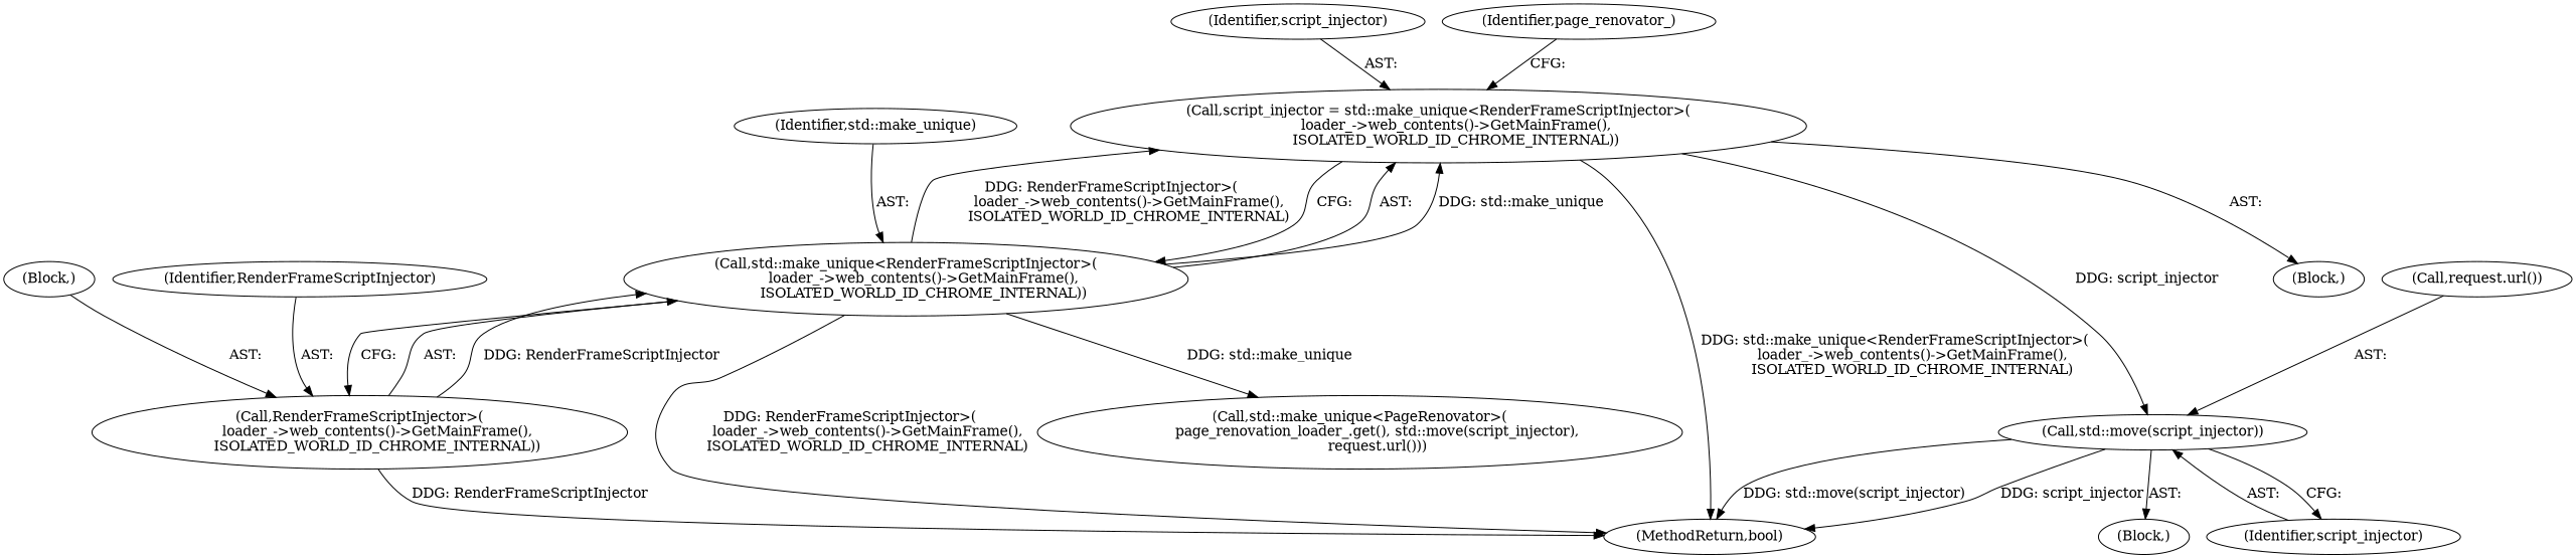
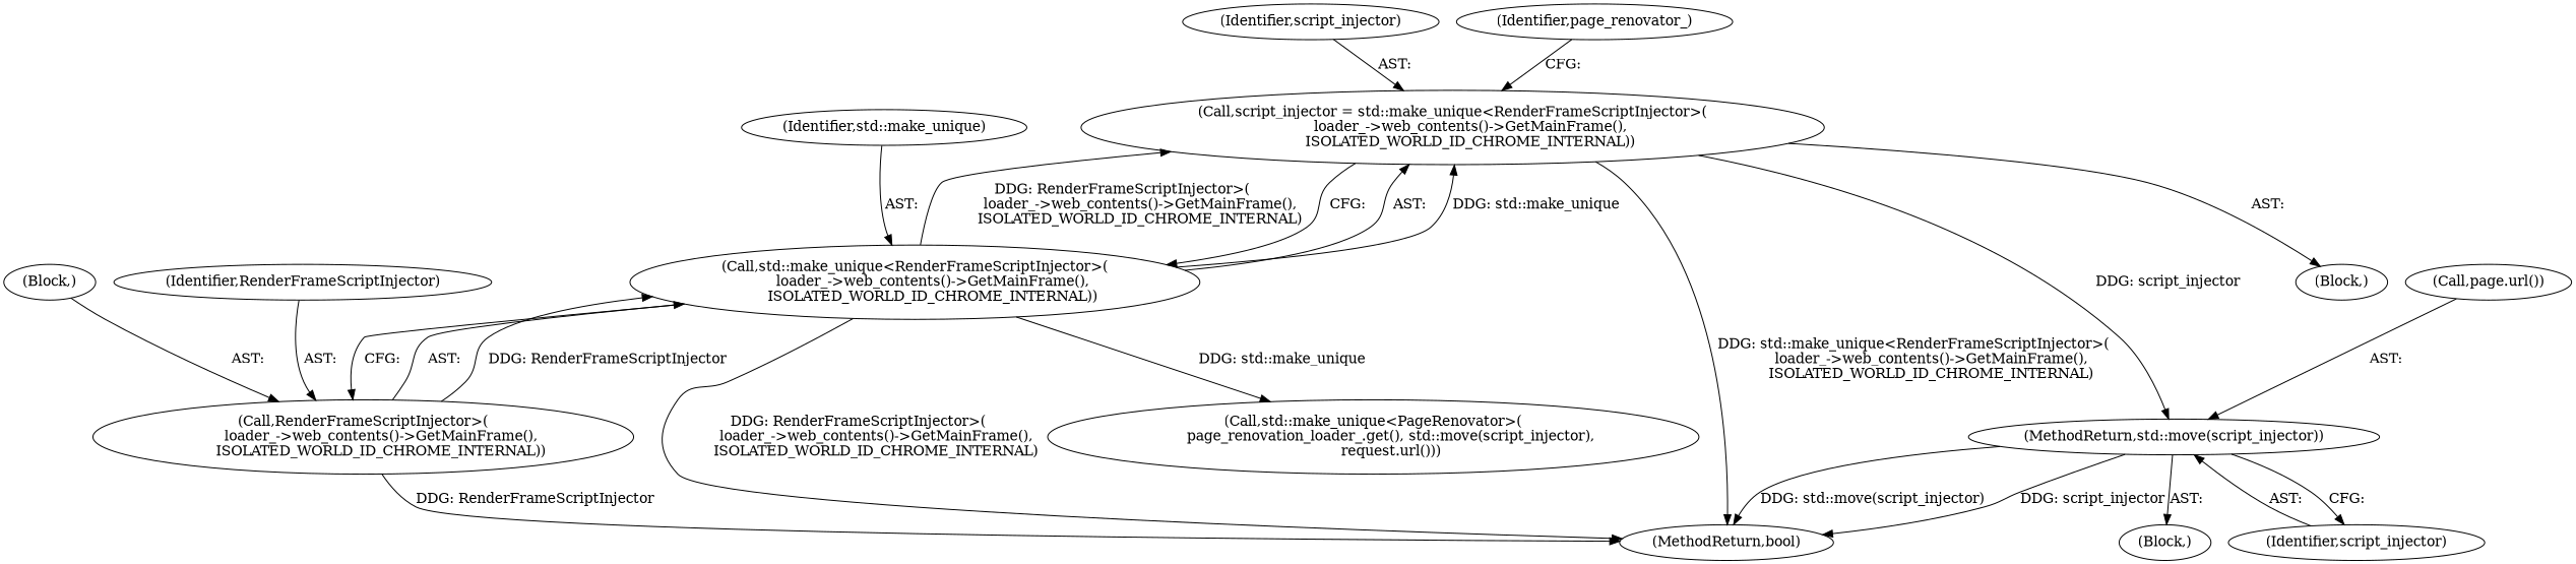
  digraph {
-   n1 [label="(Call,std::move(script_injector))"]
+   n1 [label="(MethodReturn,std::move(script_injector))"]
    n2 [label="(MethodReturn,bool)"]
    n3 [label="(Identifier,script_injector)"]
    n4 [label="(Block,)"]
    n5 [label="(Call,script_injector = std::make_unique<RenderFrameScriptInjector>(\n        loader_->web_contents()->GetMainFrame(),\n        ISOLATED_WORLD_ID_CHROME_INTERNAL))"]
    n6 [label="(Call,std::make_unique<RenderFrameScriptInjector>(\n        loader_->web_contents()->GetMainFrame(),\n        ISOLATED_WORLD_ID_CHROME_INTERNAL))"]
    n7 [label="(Block,)"]
    n8 [label="(Call,RenderFrameScriptInjector>(\n        loader_->web_contents()->GetMainFrame(),\n        ISOLATED_WORLD_ID_CHROME_INTERNAL))"]
    n9 [label="(Call,std::make_unique<PageRenovator>(\n        page_renovation_loader_.get(), std::move(script_injector),\n        request.url()))"]
    n10 [label="(Block,)"]
-   n11 [label="(Call,request.url())"]
+   n11 [label="(Call,page.url())"]
    n12 [label="(Identifier,script_injector)"]
    n13 [label="(Identifier,std::make_unique)"]
    n14 [label="(Identifier,RenderFrameScriptInjector)"]
    n15 [label="(Identifier,page_renovator_)"]
    n1 -> n2 [label="DDG: std::move(script_injector)"]
    n1 -> n2 [label="DDG: script_injector"]
    n1 -> n3 [label="CFG: "]
    n1 -> n4 [label="AST: "]
    n3 -> n1 [label="AST: "]
    n5 -> n1 [label="DDG: script_injector"]
    n5 -> n2 [label="DDG: std::make_unique<RenderFrameScriptInjector>(\n        loader_->web_contents()->GetMainFrame(),\n        ISOLATED_WORLD_ID_CHROME_INTERNAL)"]
    n5 -> n6 [label="CFG: "]
    n5 -> n7 [label="AST: "]
    n6 -> n2 [label="DDG: RenderFrameScriptInjector>(\n        loader_->web_contents()->GetMainFrame(),\n        ISOLATED_WORLD_ID_CHROME_INTERNAL)"]
    n6 -> n5 [label="AST: "]
    n6 -> n5 [label="DDG: std::make_unique"]
    n6 -> n5 [label="DDG: RenderFrameScriptInjector>(\n        loader_->web_contents()->GetMainFrame(),\n        ISOLATED_WORLD_ID_CHROME_INTERNAL)"]
    n6 -> n8 [label="CFG: "]
    n6 -> n9 [label="DDG: std::make_unique"]
    n8 -> n2 [label="DDG: RenderFrameScriptInjector"]
    n8 -> n6 [label="AST: "]
    n8 -> n6 [label="DDG: RenderFrameScriptInjector"]
    n10 -> n8 [label="AST: "]
    n11 -> n1 [label="AST: "]
    n12 -> n5 [label="AST: "]
    n13 -> n6 [label="AST: "]
    n14 -> n8 [label="AST: "]
    n15 -> n5 [label="CFG: "]
  }
